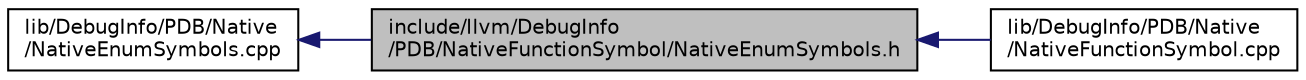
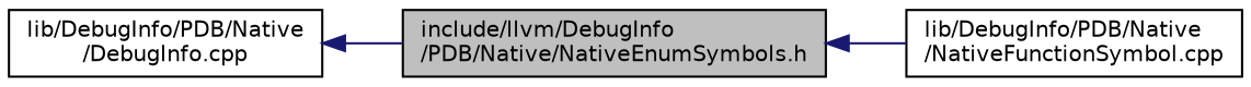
  digraph {
    rankdir=LR
    node [color=black fontname=Helvetica fontsize=10 shape=record]
    edge [color=midnightblue dir=back fontname=Helvetica fontsize=10 labelfontname=Helvetica labelfontsize=10 style=solid]
-   n1 [fillcolor=grey75 fontcolor=black height=0.2 label="include/llvm/DebugInfo\l/PDB/NativeFunctionSymbol/NativeEnumSymbols.h" style=filled width=0.4]
+   n1 [fillcolor=grey75 fontcolor=black height=0.2 label="include/llvm/DebugInfo\l/PDB/Native/NativeEnumSymbols.h" style=filled width=0.4]
    n2 [height=0.2 label="lib/DebugInfo/PDB/Native\l/NativeFunctionSymbol.cpp" width=0.4]
-   n3 [height=0.2 label="lib/DebugInfo/PDB/Native\l/NativeEnumSymbols.cpp" width=0.4]
+   n3 [height=0.2 label="lib/DebugInfo/PDB/Native\l/DebugInfo.cpp" width=0.4]
    n1 -> n2
    n3 -> n1
  }
